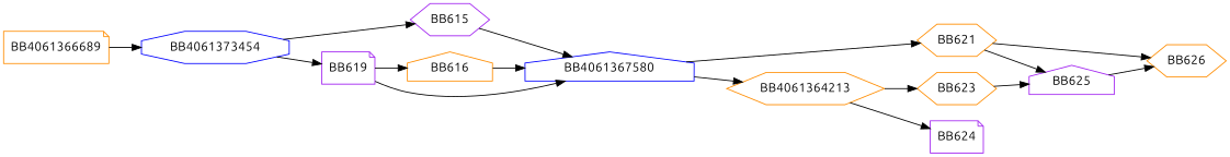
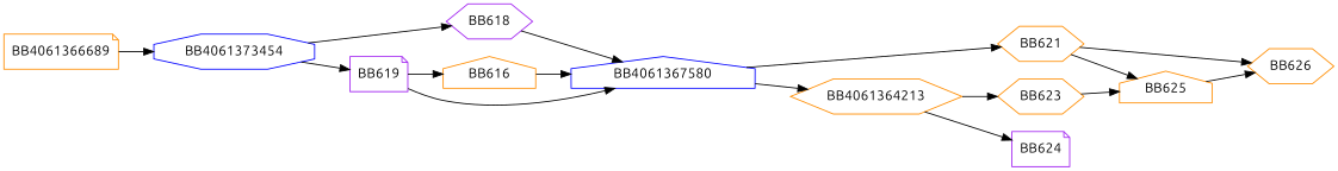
  digraph {
    fontname=Ubuntu
    rankdir=LR
    node [color=darkorange fontname=Ubuntu shape=hexagon]
    edge [fontname=Ubuntu]
    BB4061366689 [shape=note]
    BB4061373454 [color=blue shape=octagon]
    BB616 [shape=house]
    BB4061367580 [color=blue shape=house]
-   BB618 [color=purple label=BB615]
+   BB618 [color=purple]
    BB619 [color=purple shape=note]
    BB621
    n8 [label=BB4061364213]
    BB626
-   BB625 [color=purple shape=house]
+   BB625 [shape=house]
    BB623
    BB624 [color=purple shape=note]
    BB4061366689 -> BB4061373454
    BB4061373454 -> BB618
    BB4061373454 -> BB619
    BB616 -> BB4061367580
    BB4061367580 -> BB621
    BB4061367580 -> n8
    BB618 -> BB4061367580
    BB619 -> BB616
    BB619 -> BB4061367580
    BB621 -> BB626
    BB621 -> BB625
    n8 -> BB623
    n8 -> BB624
    BB625 -> BB626
    BB623 -> BB625
  }
